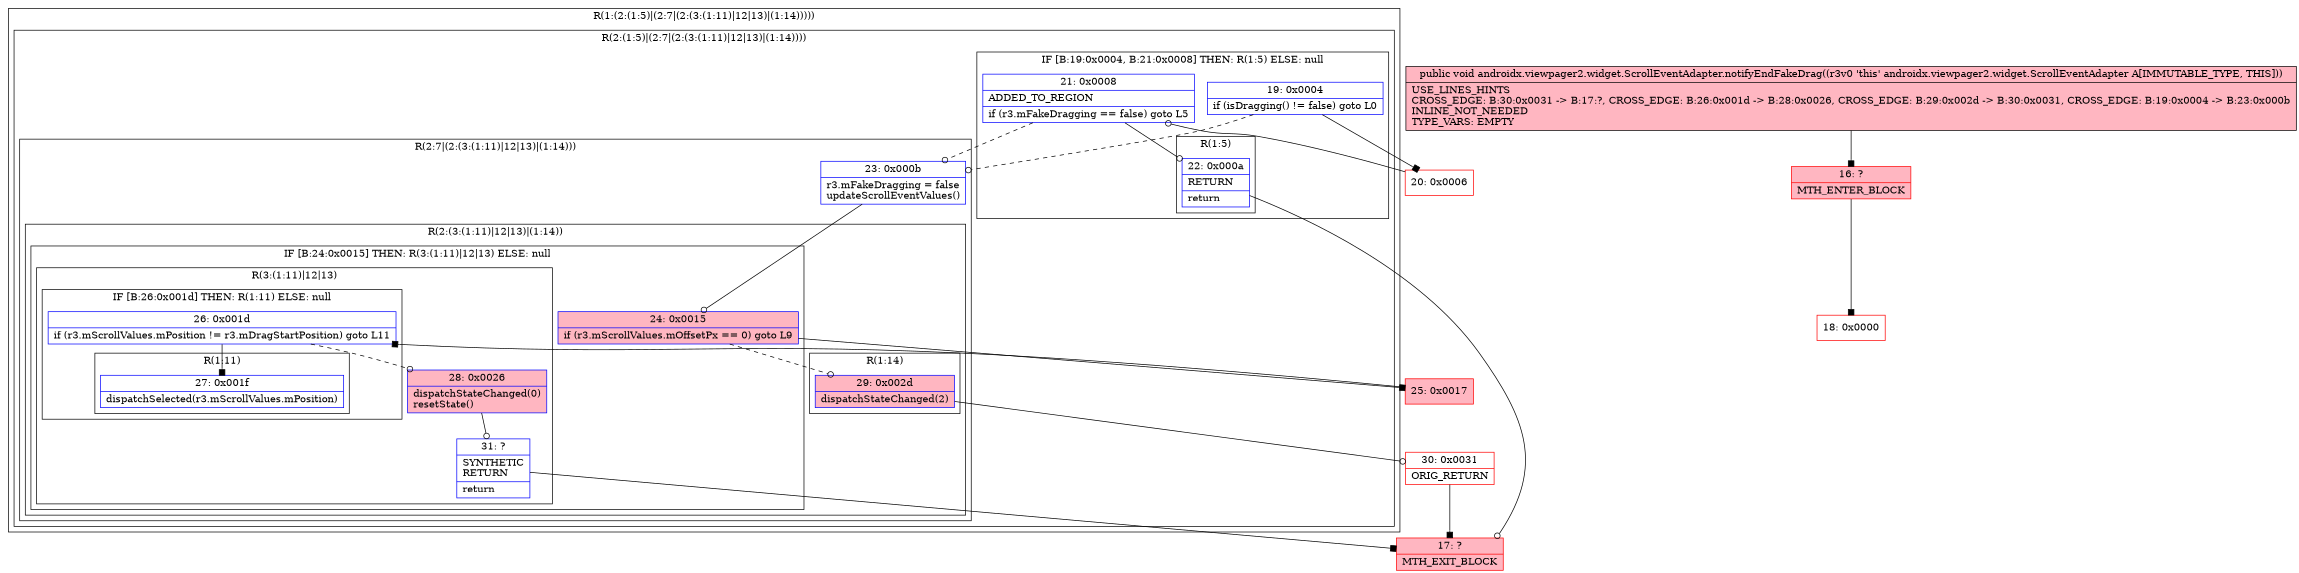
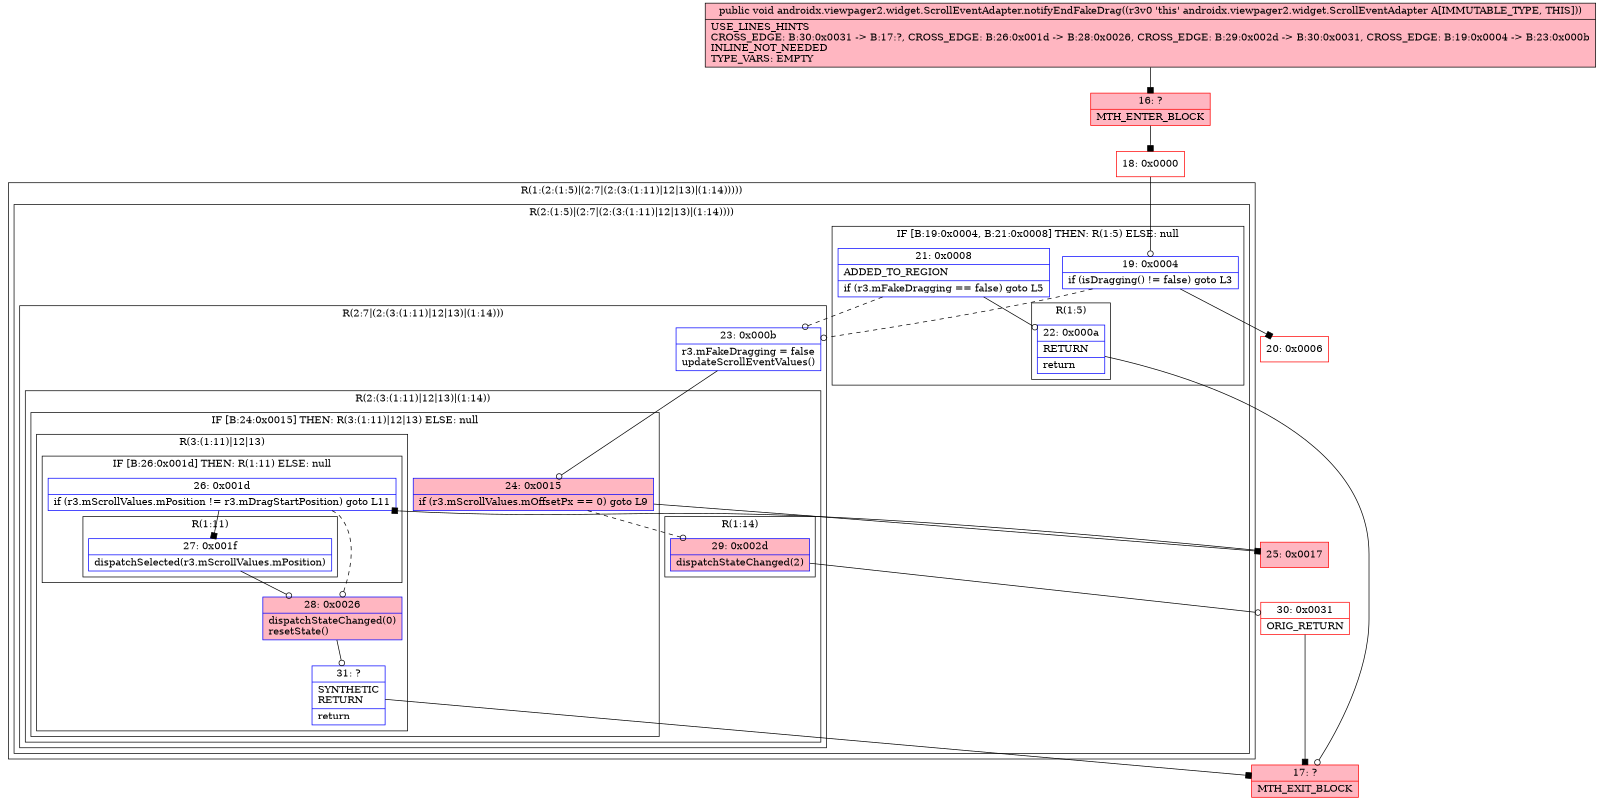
  digraph {
    node [color=blue fillcolor=white shape=record style=filled]
    edge [arrowhead=odot]
    n1 [label="{22\:\ 0x000a|RETURN\l|return\l}"]
-   n2 [label="{19\:\ 0x0004|if (isDragging() != false) goto L0\l}"]
+   n2 [label="{19\:\ 0x0004|if (isDragging() != false) goto L3\l}"]
    n3 [label="{21\:\ 0x0008|ADDED_TO_REGION\l|if (r3.mFakeDragging == false) goto L5\l}"]
    n4 [label="{27\:\ 0x001f|dispatchSelected(r3.mScrollValues.mPosition)\l}"]
    n5 [label="{26\:\ 0x001d|if (r3.mScrollValues.mPosition != r3.mDragStartPosition) goto L11\l}"]
    n6 [fillcolor=lightpink label="{28\:\ 0x0026|dispatchStateChanged(0)\lresetState()\l}"]
    n7 [label="{31\:\ ?|SYNTHETIC\lRETURN\l|return\l}"]
    n8 [fillcolor=lightpink label="{24\:\ 0x0015|if (r3.mScrollValues.mOffsetPx == 0) goto L9\l}"]
    n9 [fillcolor=lightpink label="{29\:\ 0x002d|dispatchStateChanged(2)\l}"]
    n10 [label="{23\:\ 0x000b|r3.mFakeDragging = false\lupdateScrollEventValues()\l}"]
    n11 [color=red fillcolor=lightpink label="{17\:\ ?|MTH_EXIT_BLOCK\l}"]
    n12 [color=red label="{20\:\ 0x0006}"]
    n13 [color=red fillcolor=lightpink label="{25\:\ 0x0017}"]
    n14 [color=red label="{30\:\ 0x0031|ORIG_RETURN\l}"]
    n15 [color=red fillcolor=lightpink label="{16\:\ ?|MTH_ENTER_BLOCK\l}"]
    n16 [color=red label="{18\:\ 0x0000}"]
    n17 [fillcolor=lightpink label="{public void androidx.viewpager2.widget.ScrollEventAdapter.notifyEndFakeDrag((r3v0 'this' androidx.viewpager2.widget.ScrollEventAdapter A[IMMUTABLE_TYPE, THIS]))  | USE_LINES_HINTS\lCROSS_EDGE: B:30:0x0031 \-\> B:17:?, CROSS_EDGE: B:26:0x001d \-\> B:28:0x0026, CROSS_EDGE: B:29:0x002d \-\> B:30:0x0031, CROSS_EDGE: B:19:0x0004 \-\> B:23:0x000b\lINLINE_NOT_NEEDED\lTYPE_VARS: EMPTY\l}" color=""]
    subgraph cluster_1 {
      label="R(1:(2:(1:5)|(2:7|(2:(3:(1:11)|12|13)|(1:14)))))"
      subgraph cluster_2 {
        label="R(2:(1:5)|(2:7|(2:(3:(1:11)|12|13)|(1:14))))"
        subgraph cluster_3 {
          label="IF [B:19:0x0004, B:21:0x0008] THEN: R(1:5) ELSE: null"
          n2
          n3
          subgraph cluster_4 {
            label="R(1:5)"
            n1
          }
        }
        subgraph cluster_5 {
          label="R(2:7|(2:(3:(1:11)|12|13)|(1:14)))"
          n10
          subgraph cluster_6 {
            label="R(2:(3:(1:11)|12|13)|(1:14))"
            subgraph cluster_7 {
              label="IF [B:24:0x0015] THEN: R(3:(1:11)|12|13) ELSE: null"
              n8
              subgraph cluster_8 {
                label="R(3:(1:11)|12|13)"
                n6
                n7
                subgraph cluster_9 {
                  label="IF [B:26:0x001d] THEN: R(1:11) ELSE: null"
                  n5
                  subgraph cluster_10 {
                    label="R(1:11)"
                    n4
                  }
                }
              }
            }
            subgraph cluster_11 {
              label="R(1:14)"
              n9
            }
          }
        }
      }
    }
    n1 -> n11
    n2 -> n10 [style=dashed]
    n2 -> n12 [arrowhead=box]
    n3 -> n1
    n3 -> n10 [style=dashed]
+   n4 -> n6
    n5 -> n4 [arrowhead=box]
    n5 -> n6 [style=dashed]
    n6 -> n7
    n7 -> n11 [arrowhead=box]
    n8 -> n9 [style=dashed]
    n8 -> n13 [arrowhead=box]
    n9 -> n14
    n10 -> n8
-   n12 -> n3
    n13 -> n5 [arrowhead=box]
    n14 -> n11 [arrowhead=box]
    n15 -> n16 [arrowhead=box]
+   n16 -> n2
    n17 -> n15 [arrowhead=box]
  }
